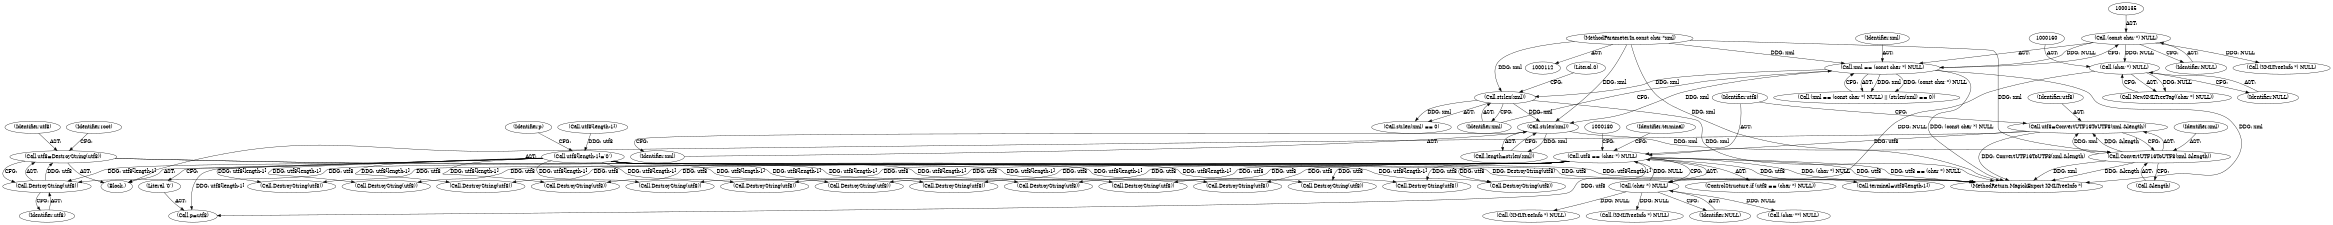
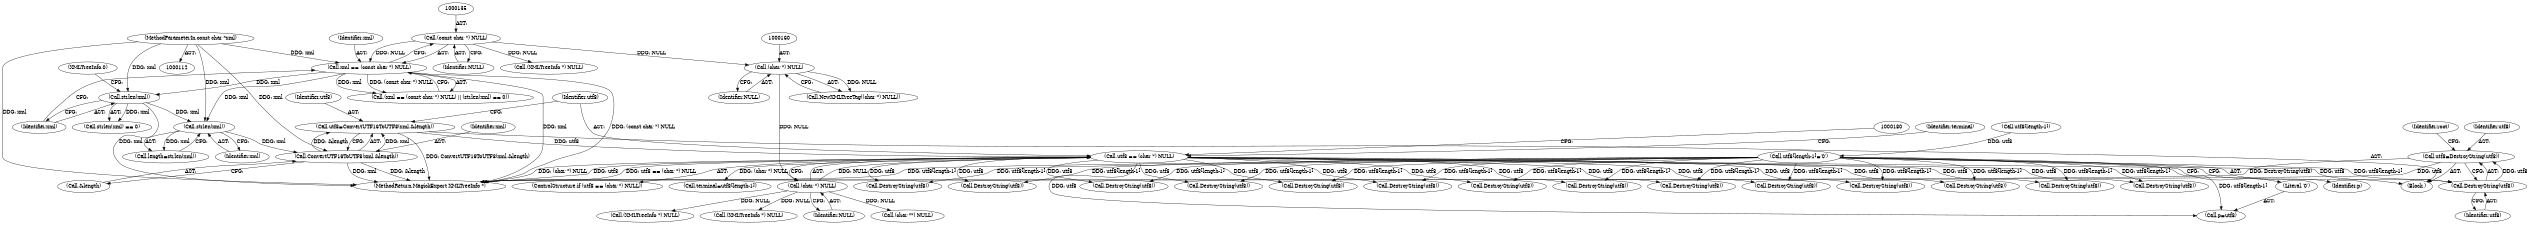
  digraph {
    n1 [label="(Call,utf8=DestroyString(utf8))"]
    n2 [label="(Call,DestroyString(utf8))"]
    n3 [label="(Block,)"]
    n4 [label="(MethodReturn,MagickExport XMLTreeInfo *)"]
    n5 [label="(Identifier,utf8)"]
    n6 [label="(Call,utf8[length-1]='\0')"]
    n7 [label="(Call,DestroyString(utf8))"]
    n8 [label="(Call,DestroyString(utf8))"]
    n9 [label="(Call,p=utf8)"]
    n10 [label="(Call,DestroyString(utf8))"]
    n11 [label="(Call,DestroyString(utf8))"]
    n12 [label="(Call,DestroyString(utf8))"]
    n13 [label="(Call,DestroyString(utf8))"]
    n14 [label="(Call,DestroyString(utf8))"]
    n15 [label="(Literal,'\0')"]
    n16 [label="(Call,DestroyString(utf8))"]
    n17 [label="(Call,DestroyString(utf8))"]
    n18 [label="(Call,DestroyString(utf8))"]
    n19 [label="(Call,DestroyString(utf8))"]
    n20 [label="(Call,DestroyString(utf8))"]
    n21 [label="(Call,DestroyString(utf8))"]
    n22 [label="(Call,DestroyString(utf8))"]
    n23 [label="(Call,utf8 == (char *) NULL)"]
    n24 [label="(Call,(char *) NULL)"]
    n25 [label="(ControlStructure,if (utf8 == (char *) NULL))"]
    n26 [label="(Call,terminal=utf8[length-1])"]
    n27 [label="(Call,(XMLTreeInfo *) NULL)"]
    n28 [label="(Call,(XMLTreeInfo *) NULL)"]
    n29 [label="(Identifier,NULL)"]
    n30 [label="(Call,(char **) NULL)"]
    n31 [label="(Call,utf8=ConvertUTF16ToUTF8(xml,&length))"]
    n32 [label="(Call,ConvertUTF16ToUTF8(xml,&length))"]
    n33 [label="(Call,&length)"]
    n34 [label="(Call,strlen(xml))"]
    n35 [label="(Call,length=strlen(xml))"]
    n36 [label="(Identifier,xml)"]
    n37 [label="(Call,strlen(xml))"]
    n38 [label="(Call,strlen(xml) == 0)"]
    n39 [label="(Identifier,xml)"]
    n40 [label="(Call,xml == (const char *) NULL)"]
    n41 [label="(Call,(const char *) NULL)"]
    n42 [label="(Call,(xml == (const char *) NULL) || (strlen(xml) == 0))"]
    n43 [label="(Call,(char *) NULL)"]
    n44 [label="(Identifier,NULL)"]
    n45 [label="(Call,(XMLTreeInfo *) NULL)"]
    n46 [label="(MethodParameterIn,const char *xml)"]
    1000112
    n48 [label="(Call,NewXMLTreeTag((char *) NULL))"]
    n49 [label="(Identifier,NULL)"]
    n50 [label="(Identifier,terminal)"]
    n51 [label="(Identifier,utf8)"]
    n52 [label="(Identifier,root)"]
    n53 [label="(Call,utf8[length-1])"]
    n54 [label="(Identifier,xml)"]
    n55 [label="(Identifier,utf8)"]
    n56 [label="(Identifier,p)"]
-   n57 [label="(Literal,0)"]
+   n57 [label="(XMLTreeInfo,0)"]
    n58 [label="(Identifier,xml)"]
    n59 [label="(Identifier,utf8)"]
    1000180
    1000135
    1000160
    n1 -> n2 [label="CFG: "]
    n1 -> n3 [label="AST: "]
    n1 -> n4 [label="DDG: DestroyString(utf8)"]
    n1 -> n4 [label="DDG: utf8"]
    n2 -> n1 [label="AST: "]
    n2 -> n1 [label="DDG: utf8"]
    n2 -> n5 [label="CFG: "]
    n5 -> n2 [label="AST: "]
    n6 -> n2 [label="DDG: utf8[length-1]"]
    n6 -> n3 [label="AST: "]
    n6 -> n4 [label="DDG: utf8[length-1]"]
    n6 -> n7 [label="DDG: utf8[length-1]"]
    n6 -> n8 [label="DDG: utf8[length-1]"]
    n6 -> n9 [label="DDG: utf8[length-1]"]
    n6 -> n10 [label="DDG: utf8[length-1]"]
    n6 -> n11 [label="DDG: utf8[length-1]"]
    n6 -> n12 [label="DDG: utf8[length-1]"]
    n6 -> n13 [label="DDG: utf8[length-1]"]
    n6 -> n14 [label="DDG: utf8[length-1]"]
    n6 -> n15 [label="CFG: "]
    n6 -> n16 [label="DDG: utf8[length-1]"]
    n6 -> n17 [label="DDG: utf8[length-1]"]
    n6 -> n18 [label="DDG: utf8[length-1]"]
    n6 -> n19 [label="DDG: utf8[length-1]"]
    n6 -> n20 [label="DDG: utf8[length-1]"]
    n6 -> n21 [label="DDG: utf8[length-1]"]
    n6 -> n22 [label="DDG: utf8[length-1]"]
    n15 -> n9 [label="AST: "]
    n23 -> n2 [label="DDG: utf8"]
    n23 -> n4 [label="DDG: utf8 == (char *) NULL"]
    n23 -> n4 [label="DDG: (char *) NULL"]
    n23 -> n4 [label="DDG: utf8"]
    n23 -> n7 [label="DDG: utf8"]
    n23 -> n8 [label="DDG: utf8"]
    n23 -> n9 [label="DDG: utf8"]
    n23 -> n10 [label="DDG: utf8"]
    n23 -> n11 [label="DDG: utf8"]
    n23 -> n12 [label="DDG: utf8"]
    n23 -> n13 [label="DDG: utf8"]
    n23 -> n14 [label="DDG: utf8"]
    n23 -> n16 [label="DDG: utf8"]
    n23 -> n17 [label="DDG: utf8"]
    n23 -> n18 [label="DDG: utf8"]
    n23 -> n19 [label="DDG: utf8"]
    n23 -> n20 [label="DDG: utf8"]
    n23 -> n21 [label="DDG: utf8"]
    n23 -> n22 [label="DDG: utf8"]
    n23 -> n24 [label="CFG: "]
    n23 -> n25 [label="AST: "]
-   n23 -> n26 [label="DDG: utf8"]
+   n23 -> n26 [label="DDG: (char *) NULL"]
    n24 -> n23 [label="AST: "]
    n24 -> n23 [label="DDG: NULL"]
    n24 -> n27 [label="DDG: NULL"]
    n24 -> n28 [label="DDG: NULL"]
    n24 -> n29 [label="CFG: "]
    n24 -> n30 [label="DDG: NULL"]
    n29 -> n24 [label="AST: "]
    n31 -> n3 [label="AST: "]
    n31 -> n4 [label="DDG: ConvertUTF16ToUTF8(xml,&length)"]
    n31 -> n23 [label="DDG: utf8"]
    n31 -> n32 [label="CFG: "]
    n32 -> n4 [label="DDG: xml"]
    n32 -> n4 [label="DDG: &length"]
    n32 -> n31 [label="AST: "]
    n32 -> n31 [label="DDG: xml"]
    n32 -> n31 [label="DDG: &length"]
    n32 -> n33 [label="CFG: "]
    n33 -> n32 [label="AST: "]
    n34 -> n32 [label="DDG: xml"]
    n34 -> n35 [label="AST: "]
    n34 -> n35 [label="DDG: xml"]
    n34 -> n36 [label="CFG: "]
    n35 -> n34 [label="CFG: "]
    n36 -> n34 [label="AST: "]
    n37 -> n4 [label="DDG: xml"]
    n37 -> n34 [label="DDG: xml"]
    n37 -> n38 [label="AST: "]
    n37 -> n38 [label="DDG: xml"]
    n37 -> n39 [label="CFG: "]
    n39 -> n37 [label="AST: "]
    n39 -> n40 [label="CFG: "]
    n40 -> n4 [label="DDG: (const char *) NULL"]
    n40 -> n4 [label="DDG: xml"]
    n40 -> n34 [label="DDG: xml"]
    n40 -> n37 [label="DDG: xml"]
    n40 -> n41 [label="CFG: "]
    n40 -> n42 [label="AST: "]
    n40 -> n42 [label="DDG: xml"]
    n40 -> n42 [label="DDG: (const char *) NULL"]
    n41 -> n40 [label="AST: "]
    n41 -> n40 [label="DDG: NULL"]
    n41 -> n43 [label="DDG: NULL"]
    n41 -> n44 [label="CFG: "]
    n41 -> n45 [label="DDG: NULL"]
    n42 -> n40 [label="CFG: "]
    n43 -> n24 [label="DDG: NULL"]
    n43 -> n48 [label="AST: "]
    n43 -> n48 [label="DDG: NULL"]
    n43 -> n49 [label="CFG: "]
    n44 -> n41 [label="AST: "]
    n46 -> n4 [label="DDG: xml"]
    n46 -> n32 [label="DDG: xml"]
    n46 -> n34 [label="DDG: xml"]
    n46 -> n37 [label="DDG: xml"]
    n46 -> n40 [label="DDG: xml"]
    n46 -> 1000112 [label="AST: "]
    n48 -> n43 [label="CFG: "]
    n49 -> n43 [label="AST: "]
    n50 -> n23 [label="CFG: "]
    n51 -> n23 [label="AST: "]
    n51 -> n31 [label="CFG: "]
    n52 -> n1 [label="CFG: "]
    n53 -> n6 [label="DDG: utf8"]
    n54 -> n32 [label="AST: "]
    n55 -> n1 [label="AST: "]
-   n56 -> n6 [label="CFG: "]
+   n6 -> n56 [label="CFG: "]
    n57 -> n37 [label="CFG: "]
    n58 -> n40 [label="AST: "]
    n59 -> n31 [label="AST: "]
    1000180 -> n23 [label="CFG: "]
    1000135 -> n41 [label="AST: "]
    1000160 -> n43 [label="AST: "]
  }
